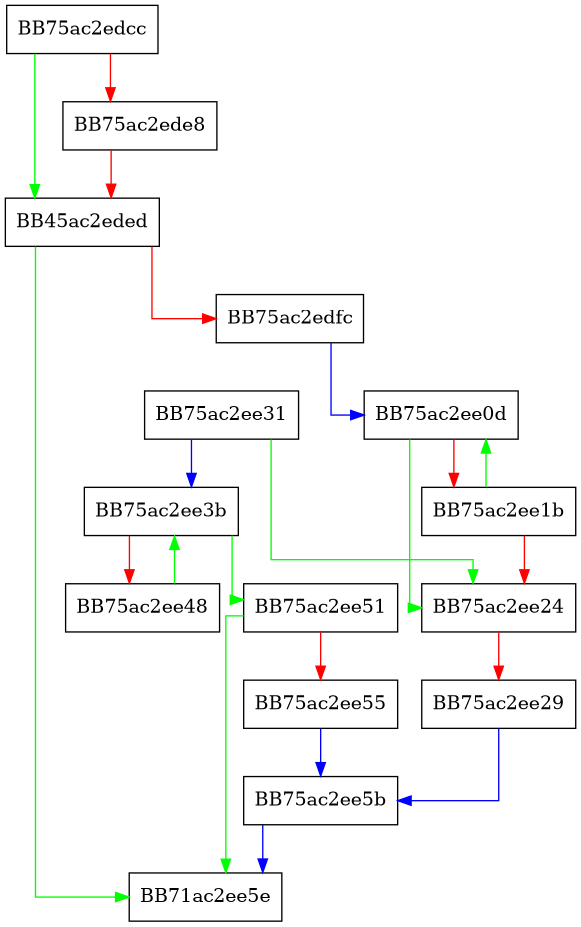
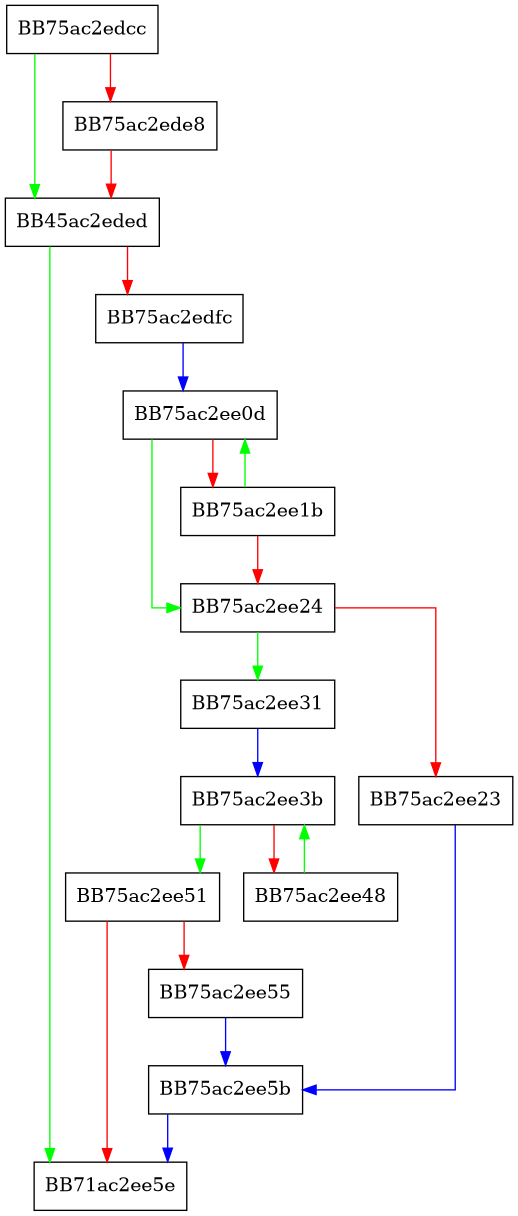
  digraph {
    splines=ortho
    node [shape=box]
    edge [color=green]
    n1 [label=BB45ac2eded]
    BB75ac2edcc
    BB75ac2ede8
    n4 [label=BB71ac2ee5e]
    BB75ac2edfc
    BB75ac2ee0d
    BB75ac2ee24
    BB75ac2ee1b
    BB75ac2ee31
-   BB75ac2ee29
+   BB75ac2ee29 [label=BB75ac2ee23]
    BB75ac2ee3b
    BB75ac2ee5b
    BB75ac2ee51
    BB75ac2ee48
    BB75ac2ee55
    n1 -> n4
    n1 -> BB75ac2edfc [color=red]
    BB75ac2edcc -> n1
    BB75ac2edcc -> BB75ac2ede8 [color=red]
    BB75ac2ede8 -> n1 [color=red]
    BB75ac2edfc -> BB75ac2ee0d [color=blue]
    BB75ac2ee0d -> BB75ac2ee24
    BB75ac2ee0d -> BB75ac2ee1b [color=red]
-   BB75ac2ee31 -> BB75ac2ee24
+   BB75ac2ee24 -> BB75ac2ee31
    BB75ac2ee24 -> BB75ac2ee29 [color=red]
    BB75ac2ee1b -> BB75ac2ee0d
    BB75ac2ee1b -> BB75ac2ee24 [color=red]
    BB75ac2ee31 -> BB75ac2ee3b [color=blue]
    BB75ac2ee29 -> BB75ac2ee5b [color=blue]
    BB75ac2ee3b -> BB75ac2ee51
    BB75ac2ee3b -> BB75ac2ee48 [color=red]
    BB75ac2ee5b -> n4 [color=blue]
-   BB75ac2ee51 -> n4
+   BB75ac2ee51 -> n4 [color=red]
    BB75ac2ee51 -> BB75ac2ee55 [color=red]
    BB75ac2ee48 -> BB75ac2ee3b
    BB75ac2ee55 -> BB75ac2ee5b [color=blue]
  }
